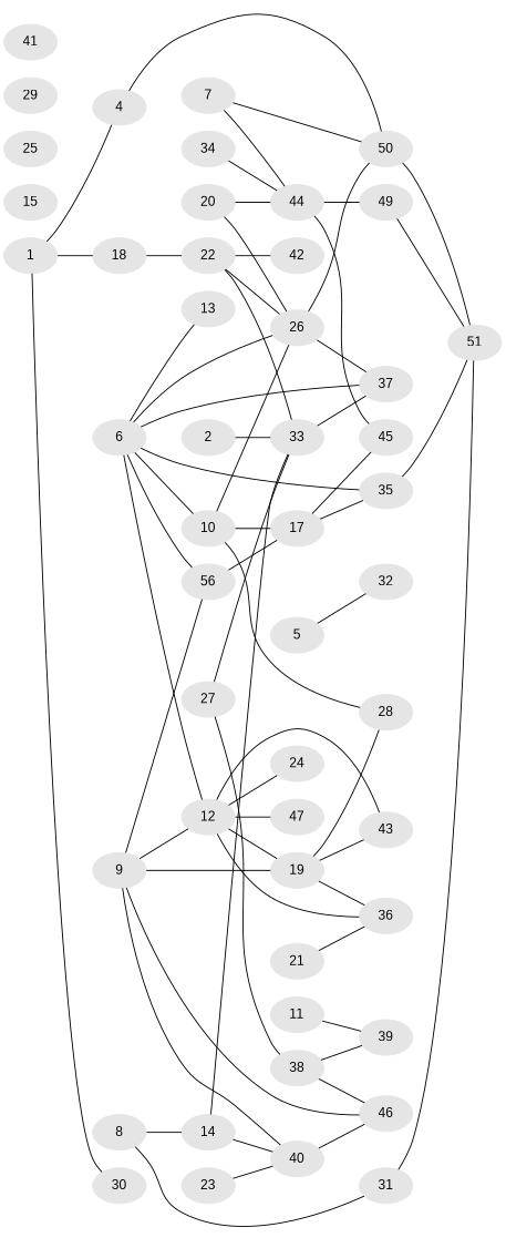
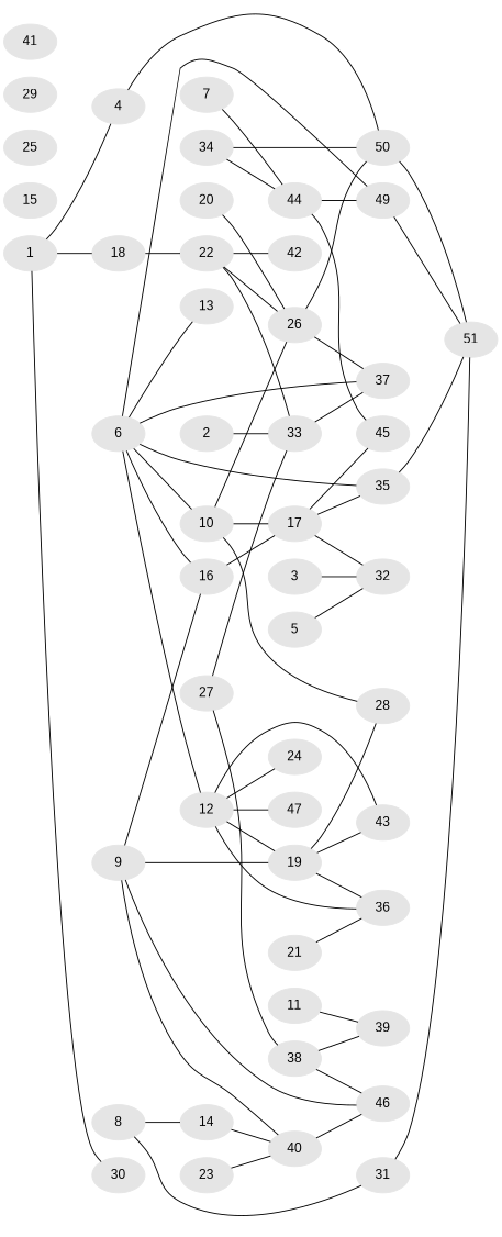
  graph {
    fontname="Liberation Sans"
    rankdir=LR
    node [color=gray90 fontname="Liberation Sans" style=filled]
    edge [fontname="Liberation Sans"]
    1
    4
    18
    30
    50
    22
    2
    33
    37
+   3
    32
    51
    5
    6
    10
    12
    13
-   16 [label=56]
+   16
    26
    35
    17
    28
    19
    24
    36
    43
    47
    7
    44
    45
    49
    8
    14
    31
    40
    9
    46
    11
    39
    15
    42
    20
    21
    23
    25
    27
    38
    29
    34
    41
    1 -- 4
    1 -- 18
    1 -- 30
    4 -- 50
    18 -- 22
    50 -- 51
    22 -- 33
    22 -- 26
    22 -- 42
    2 -- 33
    33 -- 37
+   3 -- 32
    5 -- 32
    6 -- 37
    6 -- 10
    6 -- 12
    6 -- 13
    6 -- 16
-   6 -- 26
+   6 -- 49
    6 -- 35
    10 -- 26
    10 -- 17
    10 -- 28
    12 -- 19
    12 -- 24
    12 -- 36
    12 -- 43
    12 -- 47
    16 -- 17
    26 -- 50
    26 -- 37
    35 -- 51
+   17 -- 32
    17 -- 35
    17 -- 45
    19 -- 28
    19 -- 36
    19 -- 43
-   7 -- 50
+   34 -- 50
    7 -- 44
    44 -- 45
    44 -- 49
    49 -- 51
    8 -- 14
    8 -- 31
-   14 -- 33
    14 -- 40
    31 -- 51
    40 -- 46
-   9 -- 12
    9 -- 16
    9 -- 19
    9 -- 40
    9 -- 46
    11 -- 39
    20 -- 26
-   20 -- 44
    21 -- 36
    23 -- 40
    27 -- 33
    27 -- 38
    38 -- 46
    38 -- 39
    34 -- 44
  }
